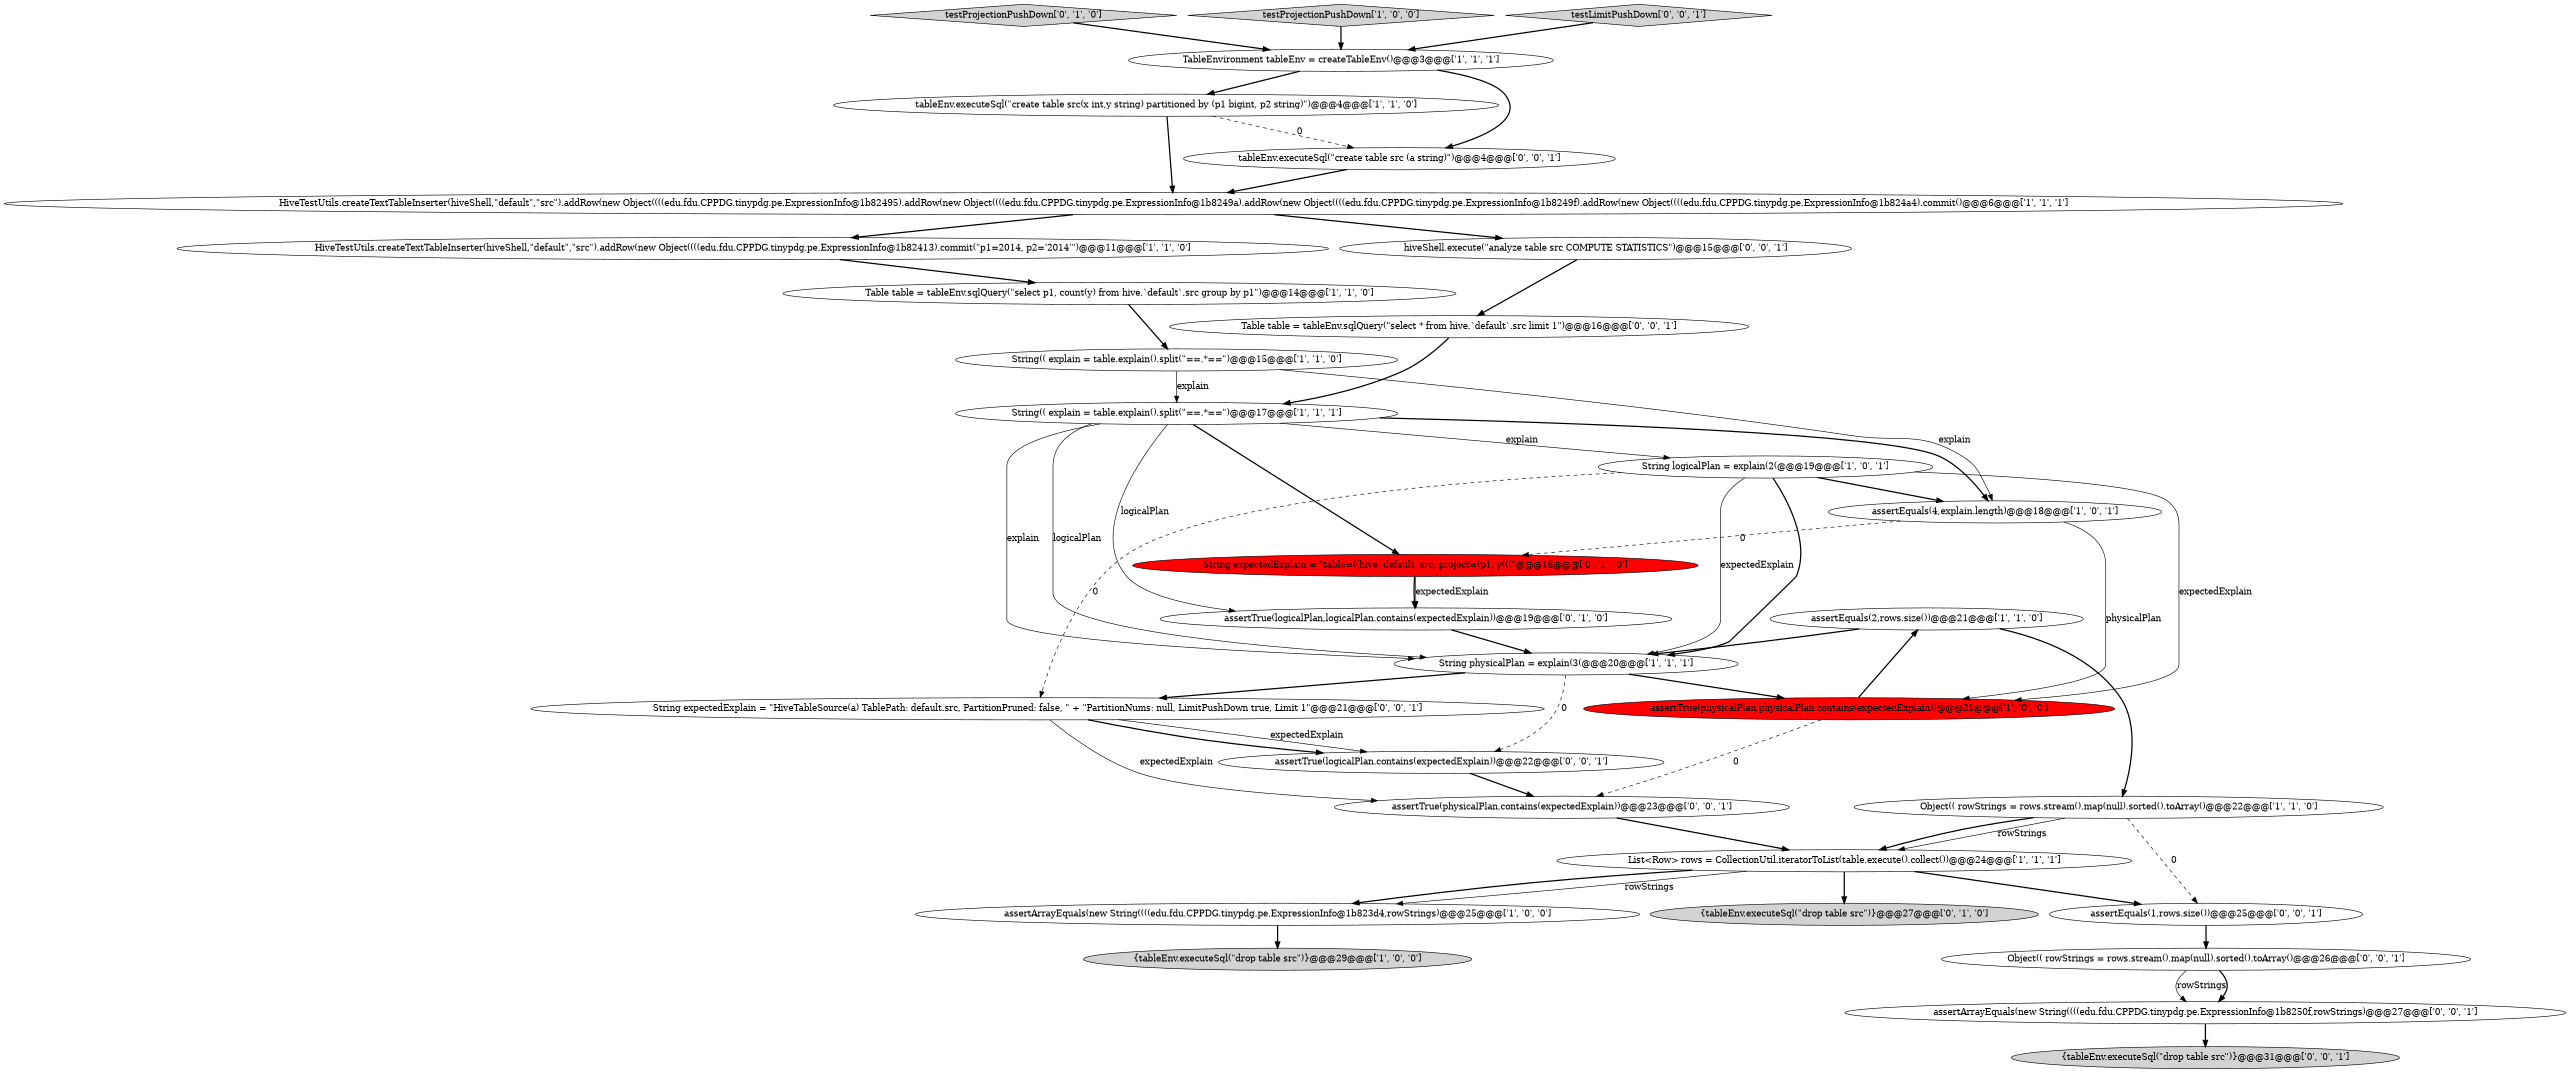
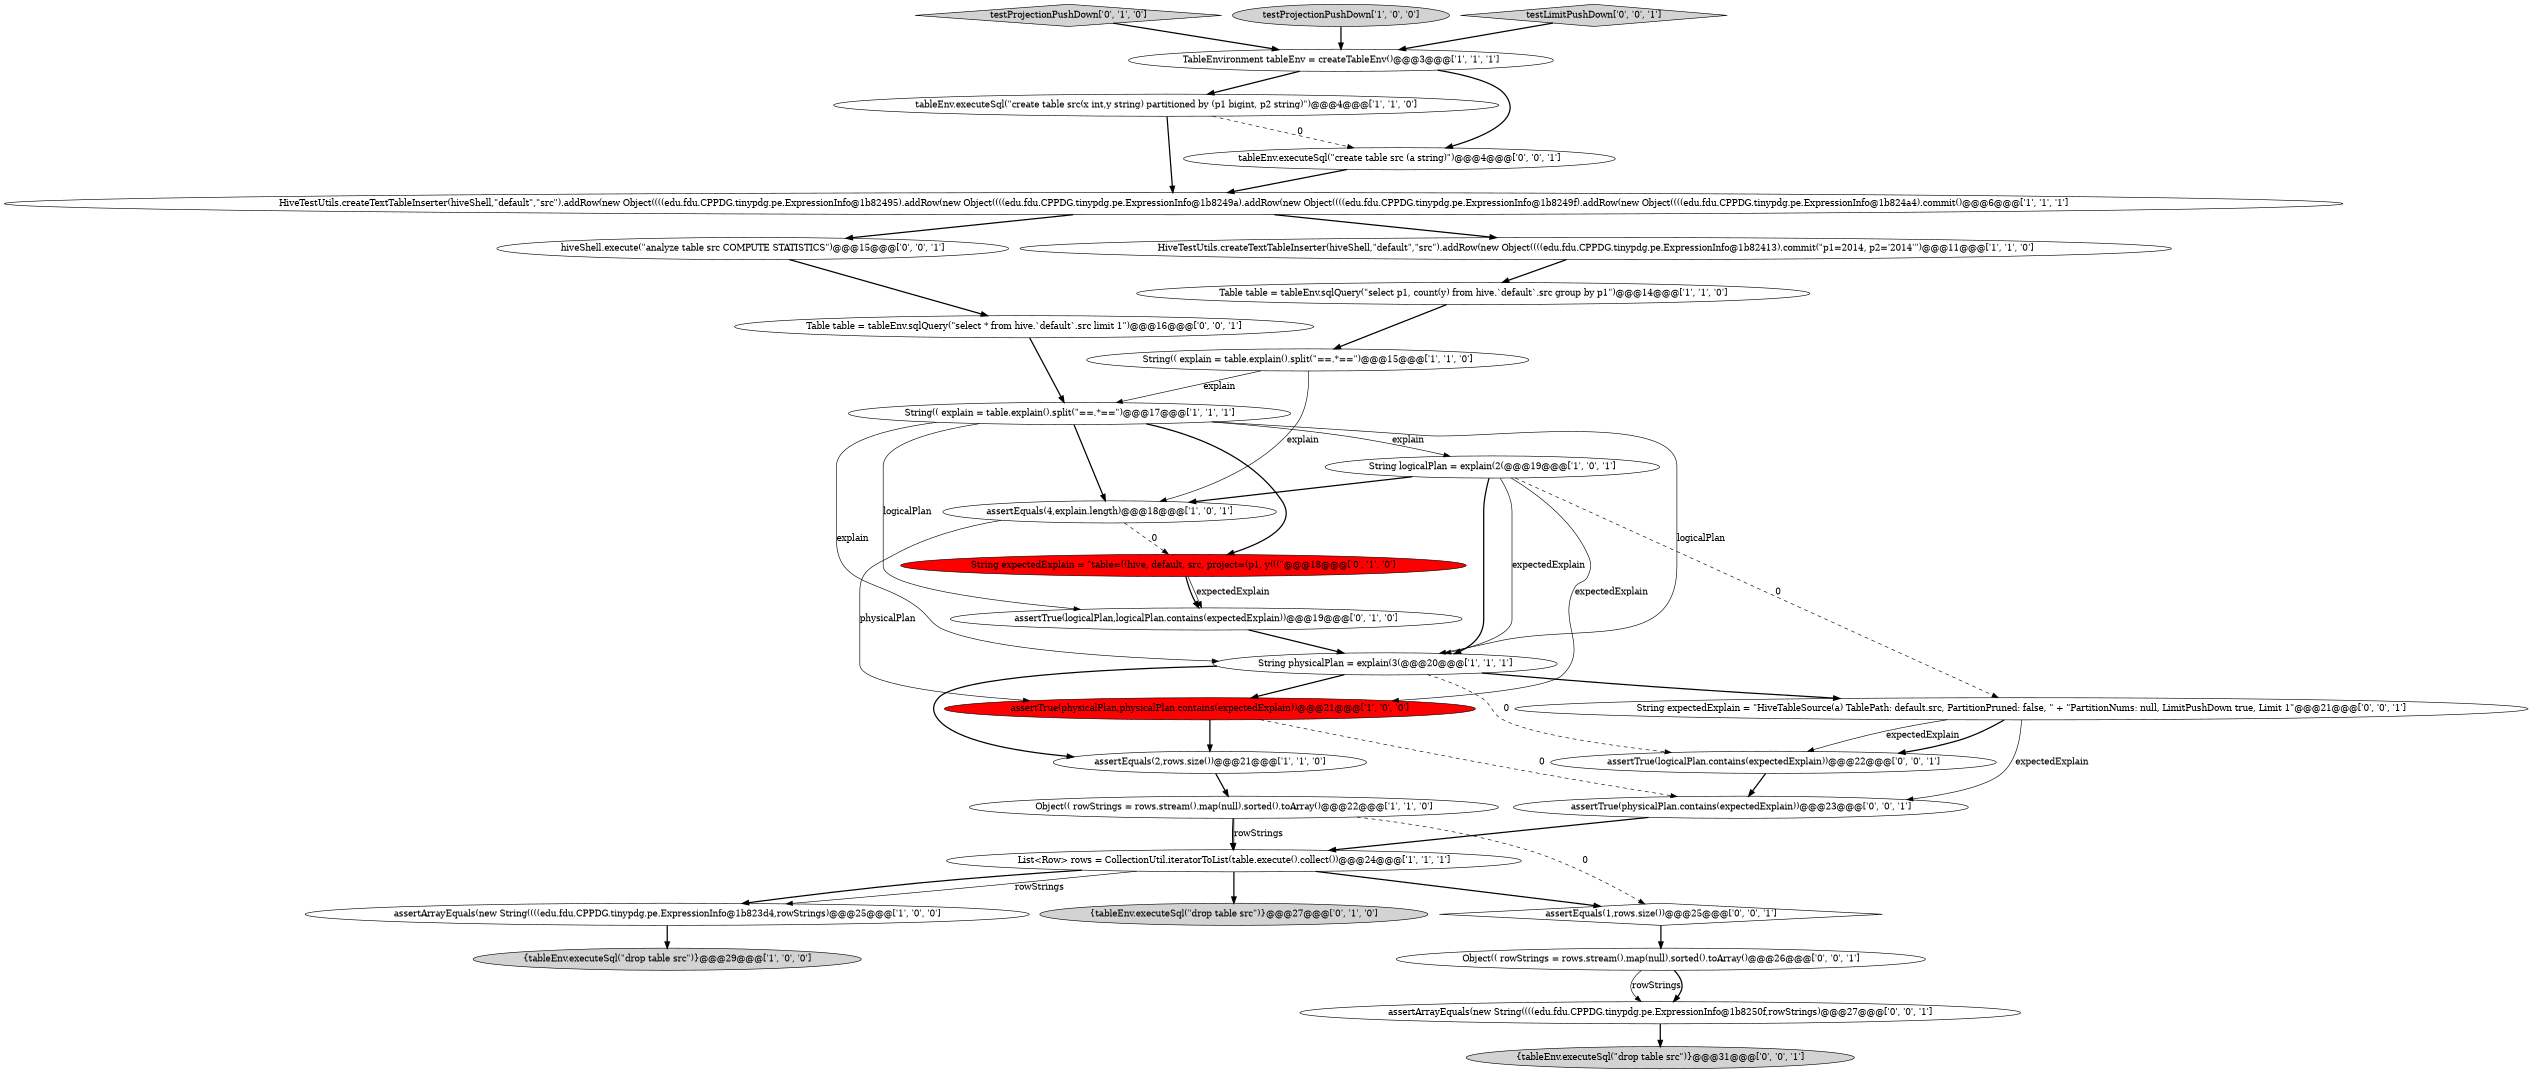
  digraph {
    node [fillcolor=white shape=ellipse style=filled]
    edge [style=bold]
    n1 [fillcolor=lightgray label="{tableEnv.executeSql(\"drop table src\")}@@@27@@@['0', '1', '0']"]
    n2 [label="HiveTestUtils.createTextTableInserter(hiveShell,\"default\",\"src\").addRow(new Object((((edu.fdu.CPPDG.tinypdg.pe.ExpressionInfo@1b82495).addRow(new Object((((edu.fdu.CPPDG.tinypdg.pe.ExpressionInfo@1b8249a).addRow(new Object((((edu.fdu.CPPDG.tinypdg.pe.ExpressionInfo@1b8249f).addRow(new Object((((edu.fdu.CPPDG.tinypdg.pe.ExpressionInfo@1b824a4).commit()@@@6@@@['1', '1', '1']"]
    n3 [label="HiveTestUtils.createTextTableInserter(hiveShell,\"default\",\"src\").addRow(new Object((((edu.fdu.CPPDG.tinypdg.pe.ExpressionInfo@1b82413).commit(\"p1=2014, p2='2014'\")@@@11@@@['1', '1', '0']"]
    n4 [label="hiveShell.execute(\"analyze table src COMPUTE STATISTICS\")@@@15@@@['0', '0', '1']"]
    n5 [label="Table table = tableEnv.sqlQuery(\"select p1, count(y) from hive.`default`.src group by p1\")@@@14@@@['1', '1', '0']"]
    n6 [label="Table table = tableEnv.sqlQuery(\"select * from hive.`default`.src limit 1\")@@@16@@@['0', '0', '1']"]
    n7 [label="tableEnv.executeSql(\"create table src(x int,y string) partitioned by (p1 bigint, p2 string)\")@@@4@@@['1', '1', '0']"]
    n8 [label="tableEnv.executeSql(\"create table src (a string)\")@@@4@@@['0', '0', '1']"]
    n9 [fillcolor=red label="assertTrue(physicalPlan,physicalPlan.contains(expectedExplain))@@@21@@@['1', '0', '0']"]
    n10 [label="assertEquals(2,rows.size())@@@21@@@['1', '1', '0']"]
    n11 [label="assertTrue(physicalPlan.contains(expectedExplain))@@@23@@@['0', '0', '1']"]
    n12 [label="Object(( rowStrings = rows.stream().map(null).sorted().toArray()@@@22@@@['1', '1', '0']"]
    n13 [label="List<Row> rows = CollectionUtil.iteratorToList(table.execute().collect())@@@24@@@['1', '1', '1']"]
    n14 [fillcolor=lightgray label="testProjectionPushDown['0', '1', '0']" shape=diamond]
    n15 [label="TableEnvironment tableEnv = createTableEnv()@@@3@@@['1', '1', '1']"]
    n16 [label="assertArrayEquals(new String((((edu.fdu.CPPDG.tinypdg.pe.ExpressionInfo@1b823d4,rowStrings)@@@25@@@['1', '0', '0']"]
    n17 [fillcolor=lightgray label="{tableEnv.executeSql(\"drop table src\")}@@@29@@@['1', '0', '0']"]
-   n18 [label="assertEquals(1,rows.size())@@@25@@@['0', '0', '1']"]
+   n18 [label="assertEquals(1,rows.size())@@@25@@@['0', '0', '1']" shape=diamond]
    n19 [label="Object(( rowStrings = rows.stream().map(null).sorted().toArray()@@@26@@@['0', '0', '1']"]
    n20 [label="String(( explain = table.explain().split(\"==.*==\")@@@17@@@['1', '1', '1']"]
    n21 [label="String physicalPlan = explain(3(@@@20@@@['1', '1', '1']"]
    n22 [fillcolor=red label="String expectedExplain = \"table=((hive, default, src, project=(p1, y(((\"@@@18@@@['0', '1', '0']"]
    n23 [label="String logicalPlan = explain(2(@@@19@@@['1', '0', '1']"]
    n24 [label="assertTrue(logicalPlan,logicalPlan.contains(expectedExplain))@@@19@@@['0', '1', '0']"]
    n25 [label="assertEquals(4,explain.length)@@@18@@@['1', '0', '1']"]
    n26 [label="String expectedExplain = \"HiveTableSource(a) TablePath: default.src, PartitionPruned: false, \" + \"PartitionNums: null, LimitPushDown true, Limit 1\"@@@21@@@['0', '0', '1']"]
    n27 [label="assertTrue(logicalPlan.contains(expectedExplain))@@@22@@@['0', '0', '1']"]
    n28 [label="assertArrayEquals(new String((((edu.fdu.CPPDG.tinypdg.pe.ExpressionInfo@1b8250f,rowStrings)@@@27@@@['0', '0', '1']"]
    n29 [fillcolor=lightgray label="{tableEnv.executeSql(\"drop table src\")}@@@31@@@['0', '0', '1']"]
    n30 [label="String(( explain = table.explain().split(\"==.*==\")@@@15@@@['1', '1', '0']"]
-   n31 [fillcolor=lightgray label="testProjectionPushDown['1', '0', '0']" shape=diamond]
+   n31 [fillcolor=lightgray label="testProjectionPushDown['1', '0', '0']"]
    n32 [fillcolor=lightgray label="testLimitPushDown['0', '0', '1']" shape=diamond]
    n2 -> n3
    n2 -> n4
    n3 -> n5
    n4 -> n6
    n5 -> n30
    n6 -> n20
    n7 -> n2
    n7 -> n8 [label=0 style=dashed]
    n8 -> n2
    n9 -> n10
    n9 -> n11 [label=0 style=dashed]
    n10 -> n12
    n11 -> n13
    n12 -> n13 [label=rowStrings style=solid]
    n12 -> n13
    n12 -> n18 [label=0 style=dashed]
    n13 -> n1
    n13 -> n16 [label=rowStrings style=solid]
    n13 -> n16
    n13 -> n18
    n14 -> n15
    n15 -> n7
    n15 -> n8
    n16 -> n17
    n18 -> n19
    n19 -> n28 [label=rowStrings style=solid]
    n19 -> n28
    n20 -> n21 [label=logicalPlan style=solid]
    n20 -> n21 [label=explain style=solid]
    n20 -> n22
    n20 -> n23 [label=explain style=solid]
    n20 -> n24 [label=logicalPlan style=solid]
    n20 -> n25
    n21 -> n9
-   n10 -> n21
+   n21 -> n10
    n21 -> n26
    n21 -> n27 [label=0 style=dashed]
    n22 -> n24 [label=expectedExplain style=solid]
    n22 -> n24
    n23 -> n9 [label=expectedExplain style=solid]
    n23 -> n21
    n23 -> n21 [label=expectedExplain style=solid]
    n23 -> n25
    n23 -> n26 [label=0 style=dashed]
    n24 -> n21
    n25 -> n9 [label=physicalPlan style=solid]
    n25 -> n22 [label=0 style=dashed]
    n26 -> n11 [label=expectedExplain style=solid]
    n26 -> n27 [label=expectedExplain style=solid]
    n26 -> n27
    n27 -> n11
    n28 -> n29
    n30 -> n20 [label=explain style=solid]
    n30 -> n25 [label=explain style=solid]
    n31 -> n15
    n32 -> n15
  }
